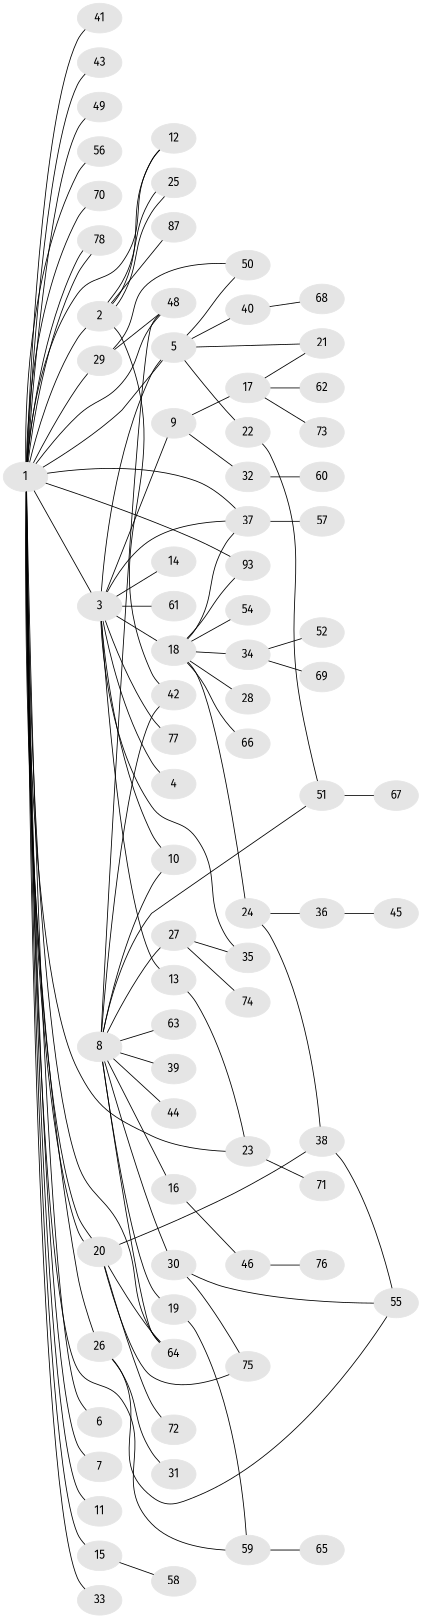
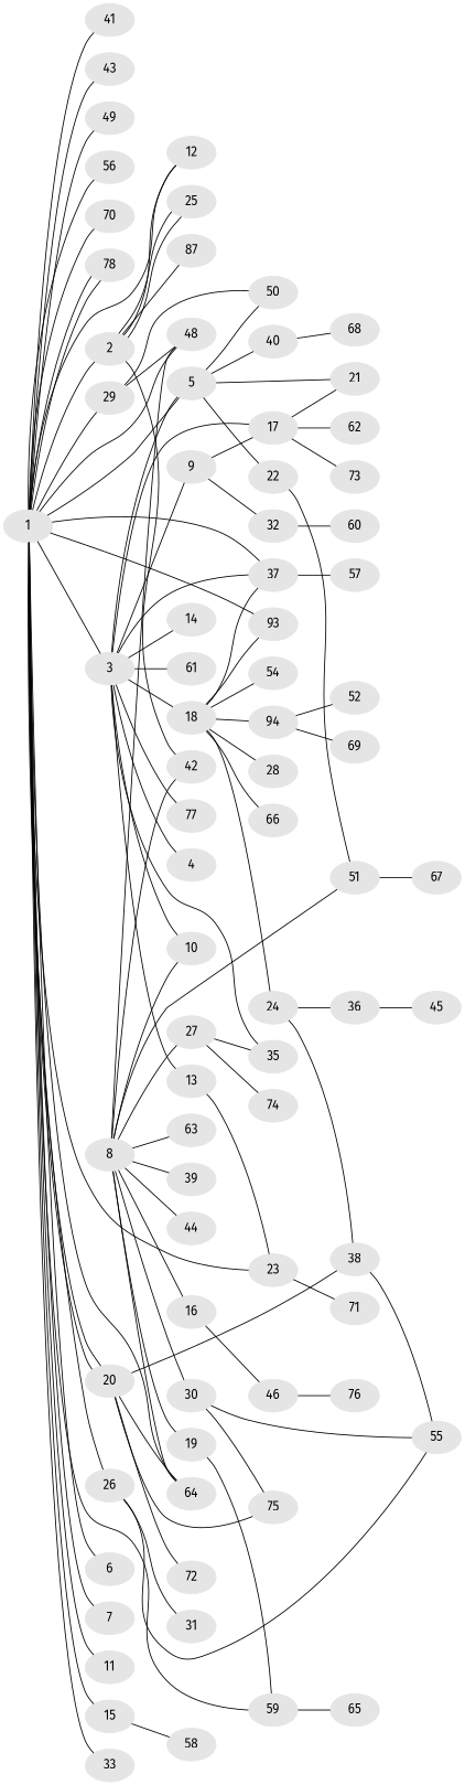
  graph {
    fontname="Fira Sans"
    rankdir=LR
    node [color=gray90 fontname="Fira Sans" style=filled]
    edge [fontname="Fira Sans"]
    1
    2
    3
    5
    6
    7
    11
    12
    15
    20
    23
    26
    29
    33
    37
    41
    43
    48
    49
    n20 [label=93]
    56
    59
    64
    70
    78
    25
    42
    n28 [label=87]
    4
    9
    10
    13
    14
    17
    18
    35
    61
    77
    21
    22
    40
    50
    58
    38
    72
    75
    71
    31
    55
    57
    65
    8
    16
    19
    27
    30
    39
    44
    51
    63
    32
    62
    73
    24
    28
-   34
+   34 [label=94]
    54
    66
    68
    46
    74
    67
    60
    76
    36
    52
    69
    45
    1 -- 2
    1 -- 3
    1 -- 5
    1 -- 6
    1 -- 7
    1 -- 11
    1 -- 12
    1 -- 15
    1 -- 20
    1 -- 20
    1 -- 23
    1 -- 26
    1 -- 29
    1 -- 33
    1 -- 37
    1 -- 41
    1 -- 43
    1 -- 48
    1 -- 49
    1 -- n20
    1 -- 56
    1 -- 59
    1 -- 64
    1 -- 70
    1 -- 78
    1 -- 78
    2 -- 12
    2 -- 25
    2 -- 25
    2 -- 42
    2 -- n28
    3 -- 5
    3 -- 37
    3 -- 4
    3 -- 9
    3 -- 10
    3 -- 13
    3 -- 14
+   3 -- 17
    3 -- 18
    3 -- 35
    3 -- 61
    3 -- 77
    5 -- 21
    5 -- 22
    5 -- 40
    5 -- 50
    15 -- 58
    20 -- 64
    20 -- 38
    20 -- 72
    20 -- 75
    23 -- 71
    26 -- 31
    26 -- 55
    29 -- 48
    29 -- 50
    37 -- 57
    59 -- 65
    9 -- 17
    9 -- 32
    13 -- 23
    17 -- 21
    17 -- 62
    17 -- 73
    18 -- 37
    18 -- n20
    18 -- 24
    18 -- 28
    18 -- 34
    18 -- 54
    18 -- 66
    22 -- 51
    40 -- 68
    38 -- 55
    8 -- 48
    8 -- 64
    8 -- 42
    8 -- 10
    8 -- 16
    8 -- 19
    8 -- 27
    8 -- 30
    8 -- 39
    8 -- 44
    8 -- 51
    8 -- 63
    16 -- 46
    19 -- 59
    27 -- 35
    27 -- 74
    30 -- 75
    30 -- 55
    51 -- 67
    32 -- 60
    24 -- 38
    24 -- 36
    34 -- 52
    34 -- 69
    46 -- 76
    36 -- 45
  }
